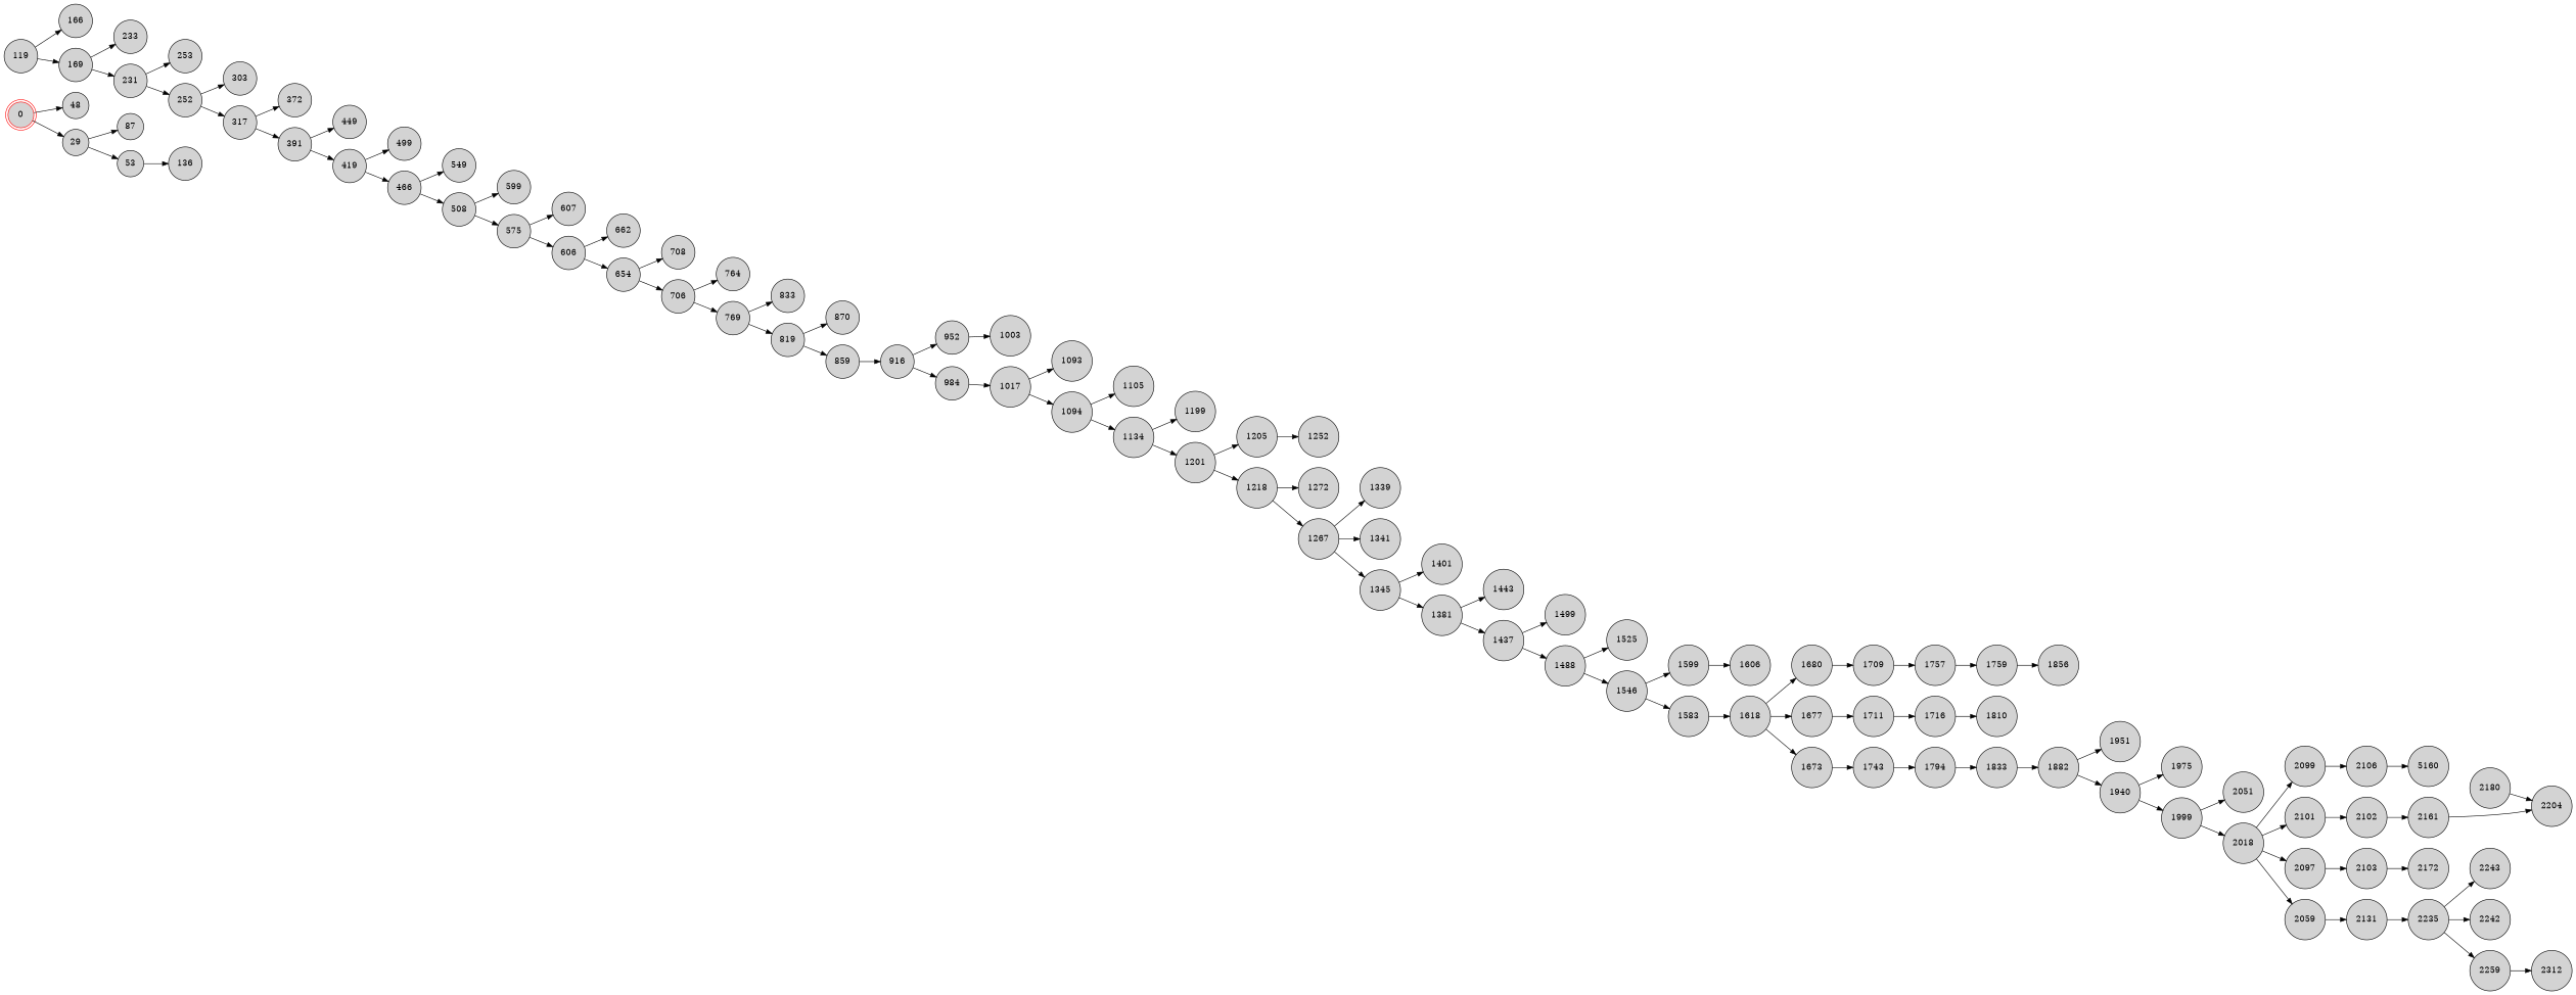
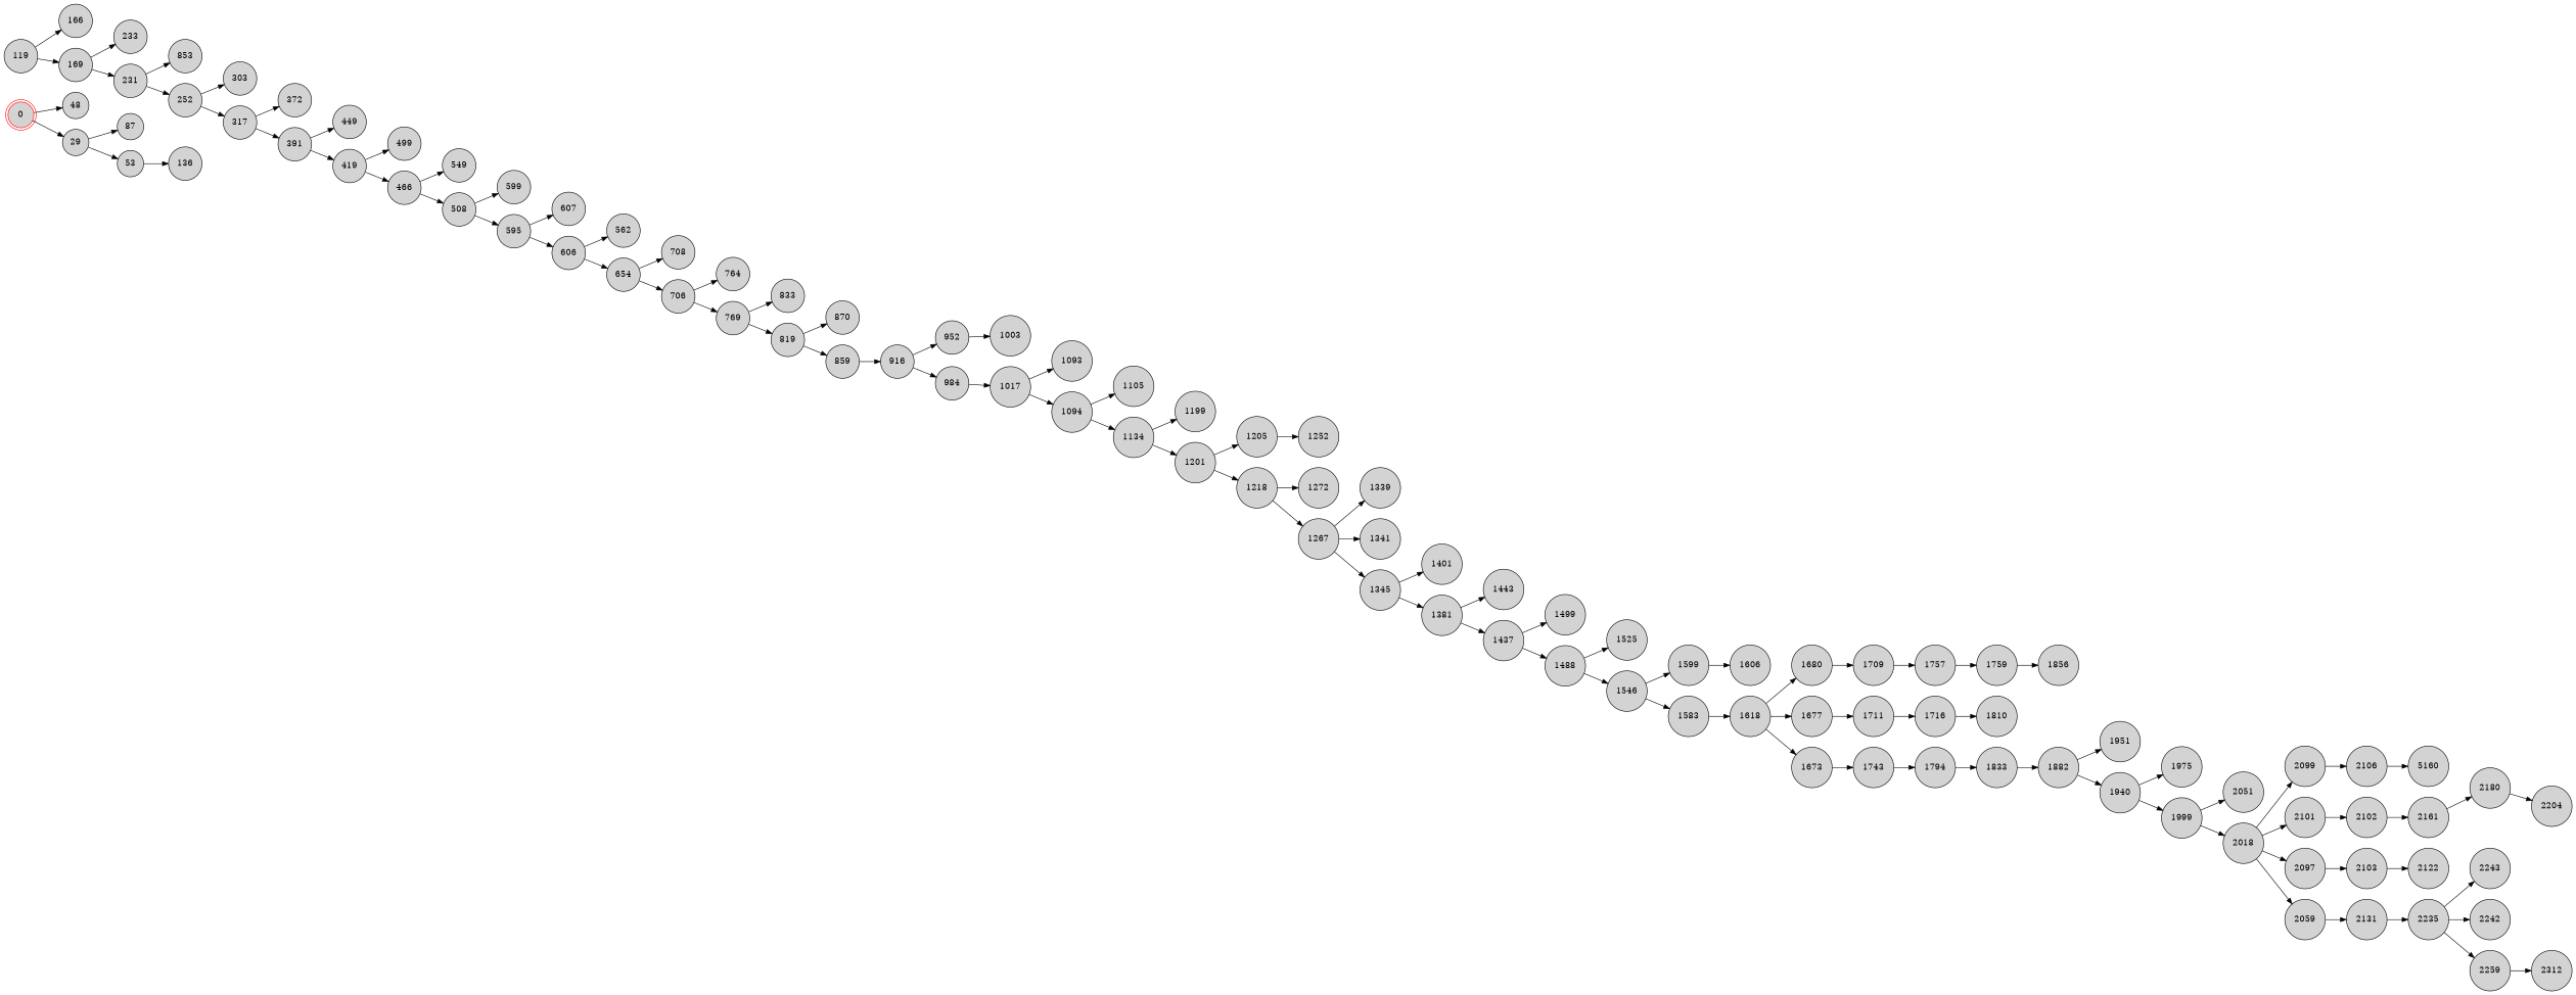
  digraph {
    rankdir=LR
    node [fillcolor=lightgray shape=circle style=filled]
    0 [color=red shape=doublecircle]
    48
    29
    87
    53
    136
    119
    166
    169
    233
    231
-   253
+   253 [label=853]
    252
    303
    317
    372
    391
    449
    419
    499
    466
    549
    508
    599
-   595 [label=575]
+   595
    607
    606
-   662
+   662 [label=562]
    654
    708
    706
    764
    769
    833
    819
    870
    859
    916
    952
    984
    1003
    1017
    1093
    1094
    1105
    1134
    1199
    1201
    1205
    1218
    1252
    1272
    1267
    1339
    1341
    1345
    1401
    1381
    1443
    1437
    1499
    1488
    1525
    1546
    1599
    1583
    1606
    1618
    1680
    1677
    1673
    1709
    1711
    1743
    1757
    1759
    1716
    1810
    1794
    1856
    1833
    1882
    1951
    1940
    1975
    1999
    2051
    2018
    2099
    2101
    2097
    2059
    2106
    2102
    2103
    2131
    n97 [label=5160]
    2161
-   2172
+   2172 [label=2122]
    2235
    2180
    2204
    2243
    2242
    2259
    2312
    0 -> 48
    0 -> 29
    29 -> 87
    29 -> 53
    53 -> 136
    119 -> 166
    119 -> 169
    169 -> 233
    169 -> 231
    231 -> 253
    231 -> 252
    252 -> 303
    252 -> 317
    317 -> 372
    317 -> 391
    391 -> 449
    391 -> 419
    419 -> 499
    419 -> 466
    466 -> 549
    466 -> 508
    508 -> 599
    508 -> 595
    595 -> 607
    595 -> 606
    606 -> 662
    606 -> 654
    654 -> 708
    654 -> 706
    706 -> 764
    706 -> 769
    769 -> 833
    769 -> 819
    819 -> 870
    819 -> 859
    859 -> 916
    916 -> 952
    916 -> 984
    952 -> 1003
    984 -> 1017
    1017 -> 1093
    1017 -> 1094
    1094 -> 1105
    1094 -> 1134
    1134 -> 1199
    1134 -> 1201
    1201 -> 1205
    1201 -> 1218
    1205 -> 1252
    1218 -> 1272
    1218 -> 1267
    1267 -> 1339
    1267 -> 1341
    1267 -> 1345
    1345 -> 1401
    1345 -> 1381
    1381 -> 1443
    1381 -> 1437
    1437 -> 1499
    1437 -> 1488
    1488 -> 1525
    1488 -> 1546
    1546 -> 1599
    1546 -> 1583
    1599 -> 1606
    1583 -> 1618
    1618 -> 1680
    1618 -> 1677
    1618 -> 1673
    1680 -> 1709
    1677 -> 1711
    1673 -> 1743
    1709 -> 1757
    1711 -> 1716
    1743 -> 1794
    1757 -> 1759
    1759 -> 1856
    1716 -> 1810
    1794 -> 1833
    1833 -> 1882
    1882 -> 1951
    1882 -> 1940
    1940 -> 1975
    1940 -> 1999
    1999 -> 2051
    1999 -> 2018
    2018 -> 2099
    2018 -> 2101
    2018 -> 2097
    2018 -> 2059
    2099 -> 2106
    2101 -> 2102
    2097 -> 2103
    2059 -> 2131
    2106 -> n97
    2102 -> 2161
    2103 -> 2172
    2131 -> 2235
-   2161 -> 2204
+   2161 -> 2180
    2235 -> 2243
    2235 -> 2242
    2235 -> 2259
    2180 -> 2204
    2259 -> 2312
  }
